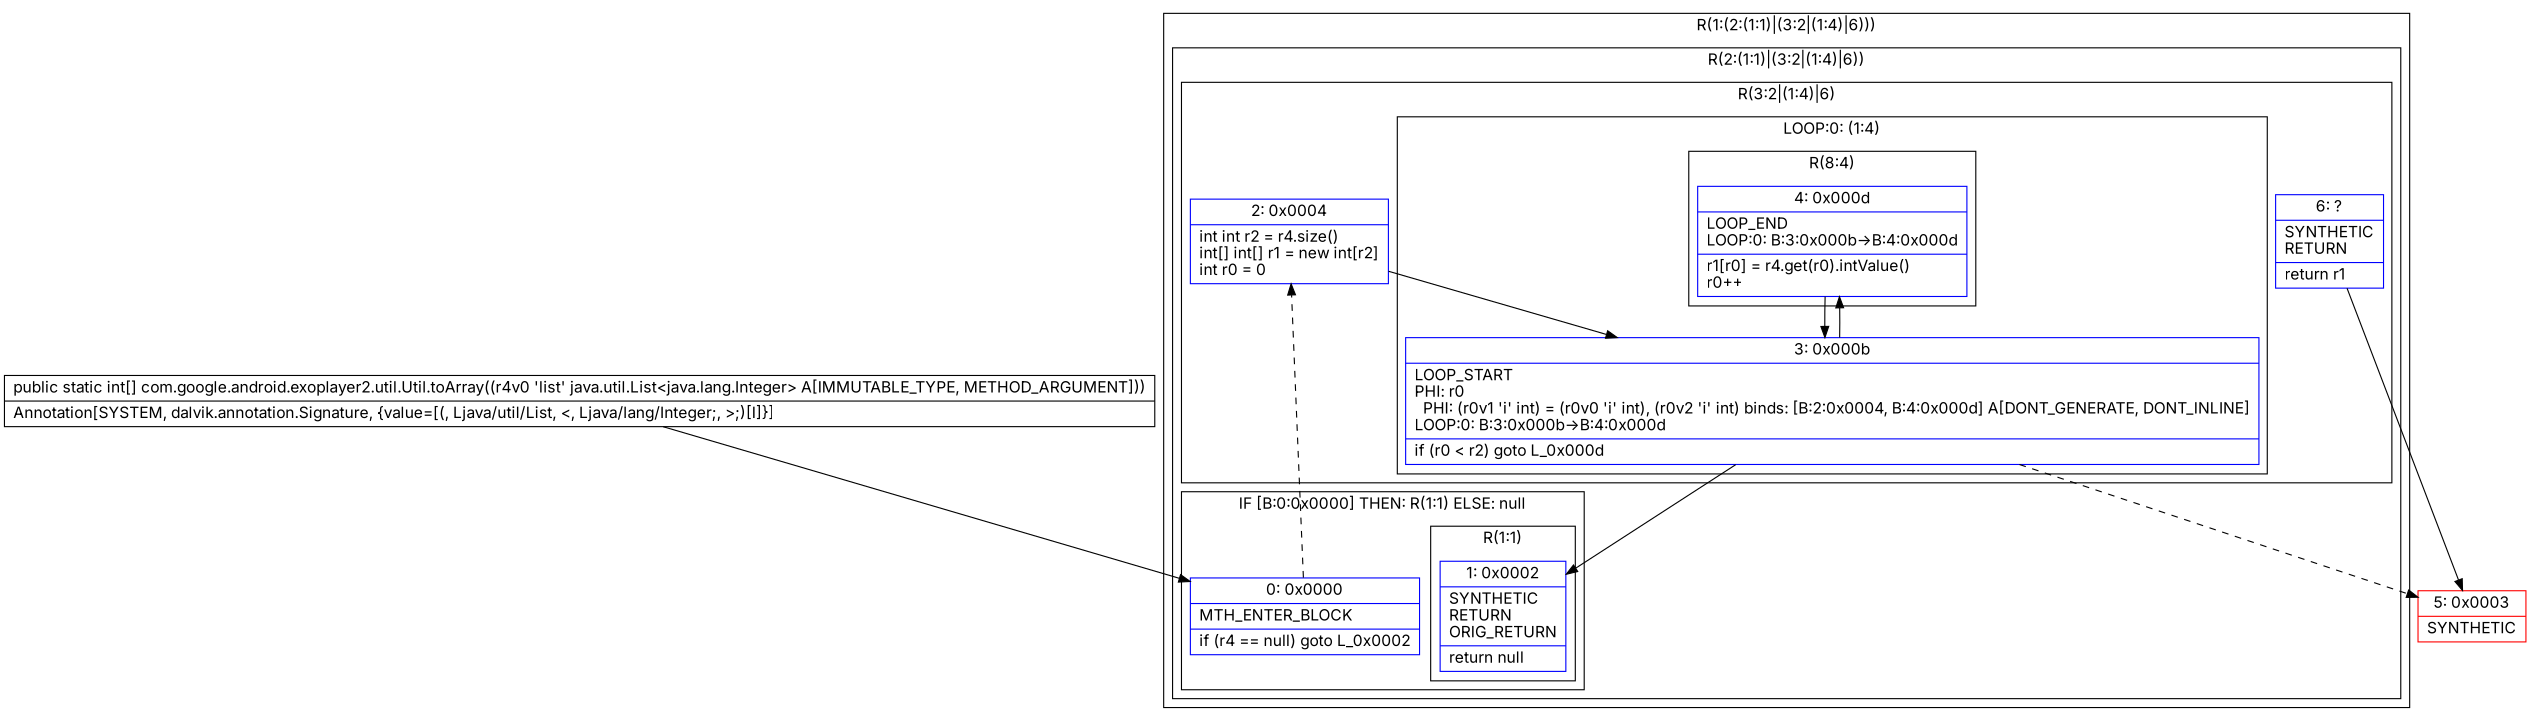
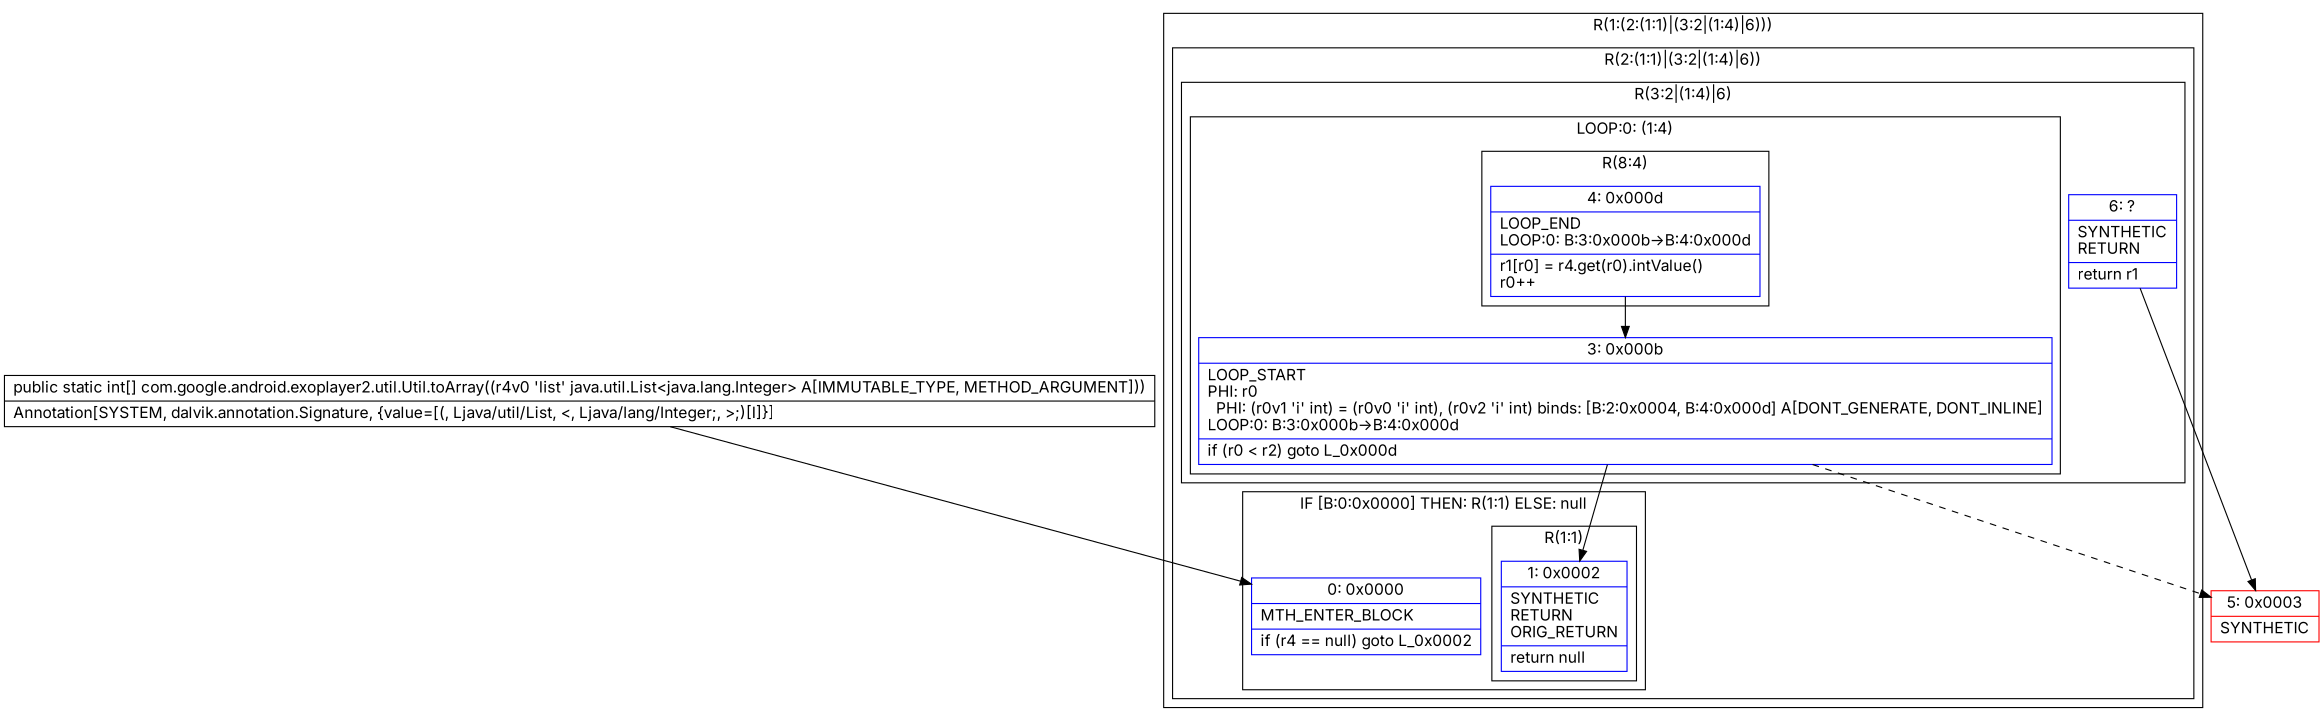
  digraph {
    fontname=Inter
    node [color=blue fontname=Inter shape=record]
    edge [fontname=Inter]
    n1 [label="{1\:\ 0x0002|SYNTHETIC\lRETURN\lORIG_RETURN\l|return null\l}"]
    n2 [label="{0\:\ 0x0000|MTH_ENTER_BLOCK\l|if (r4 == null) goto L_0x0002\l}"]
    n3 [label="{4\:\ 0x000d|LOOP_END\lLOOP:0: B:3:0x000b\-\>B:4:0x000d\l|r1[r0] = r4.get(r0).intValue()\lr0++\l}"]
    n4 [label="{3\:\ 0x000b|LOOP_START\lPHI: r0 \l  PHI: (r0v1 'i' int) = (r0v0 'i' int), (r0v2 'i' int) binds: [B:2:0x0004, B:4:0x000d] A[DONT_GENERATE, DONT_INLINE]\lLOOP:0: B:3:0x000b\-\>B:4:0x000d\l|if (r0 \< r2) goto L_0x000d\l}"]
-   n5 [label="{2\:\ 0x0004|int int r2 = r4.size()\lint[] int[] r1 = new int[r2]\lint r0 = 0\l}"]
    n6 [label="{6\:\ ?|SYNTHETIC\lRETURN\l|return r1\l}"]
    n7 [color=red label="{5\:\ 0x0003|SYNTHETIC\l}"]
    n8 [label="{public static int[] com.google.android.exoplayer2.util.Util.toArray((r4v0 'list' java.util.List\<java.lang.Integer\> A[IMMUTABLE_TYPE, METHOD_ARGUMENT]))  | Annotation[SYSTEM, dalvik.annotation.Signature, \{value=[(, Ljava\/util\/List, \<, Ljava\/lang\/Integer;, \>;)[I]\}]\l}" color=""]
    subgraph cluster_1 {
      label="R(1:(2:(1:1)|(3:2|(1:4)|6)))"
      subgraph cluster_2 {
        label="R(2:(1:1)|(3:2|(1:4)|6))"
        subgraph cluster_3 {
          label="IF [B:0:0x0000] THEN: R(1:1) ELSE: null"
          n2
          subgraph cluster_4 {
            label="R(1:1)"
            n1
          }
        }
        subgraph cluster_5 {
          label="R(3:2|(1:4)|6)"
-         n5
          n6
          subgraph cluster_6 {
            label="LOOP:0: (1:4)"
            n4
            subgraph cluster_7 {
              label="R(8:4)"
              n3
            }
          }
        }
      }
    }
-   n2 -> n5 [style=dashed]
    n3 -> n4
    n4 -> n1
-   n4 -> n3
    n4 -> n7 [style=dashed]
-   n5 -> n4
    n6 -> n7
    n8 -> n2
  }
